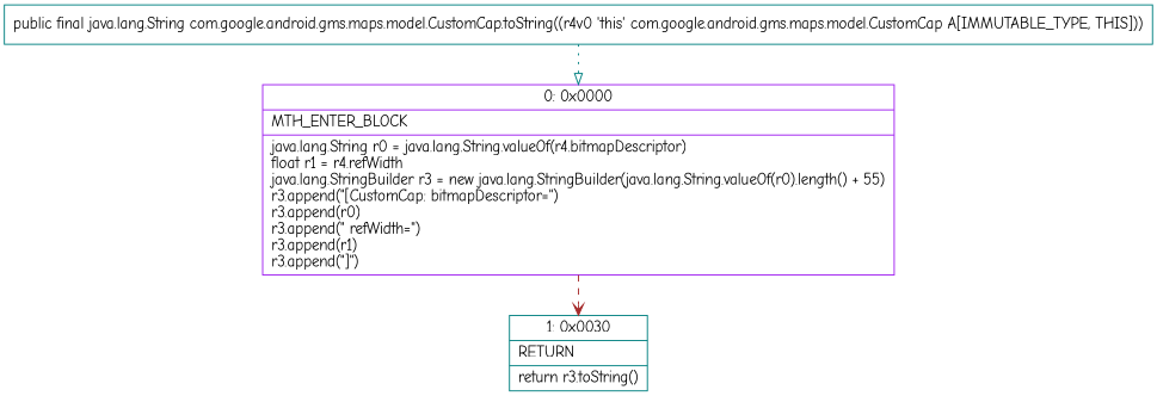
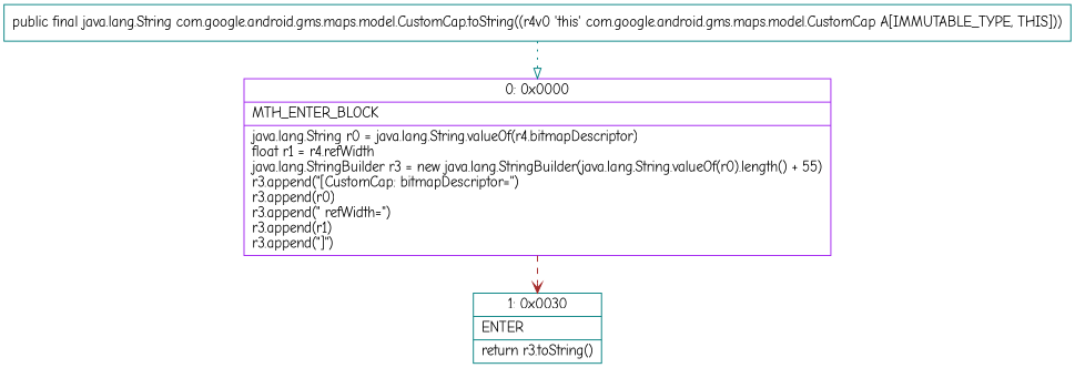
  digraph {
    fontname="Comic Neue"
    node [shape=record color=teal fontname="Comic Neue"]
    edge [fontname="Comic Neue"]
    n1 [label="{0\:\ 0x0000|MTH_ENTER_BLOCK\l|java.lang.String r0 = java.lang.String.valueOf(r4.bitmapDescriptor)\lfloat r1 = r4.refWidth\ljava.lang.StringBuilder r3 = new java.lang.StringBuilder(java.lang.String.valueOf(r0).length() + 55)\lr3.append(\"[CustomCap: bitmapDescriptor=\")\lr3.append(r0)\lr3.append(\" refWidth=\")\lr3.append(r1)\lr3.append(\"]\")\l}" color=purple]
-   n2 [label="{1\:\ 0x0030|RETURN\l|return r3.toString()\l}"]
+   n2 [label="{1\:\ 0x0030|ENTER\l|return r3.toString()\l}"]
    n3 [label="{public final java.lang.String com.google.android.gms.maps.model.CustomCap.toString((r4v0 'this' com.google.android.gms.maps.model.CustomCap A[IMMUTABLE_TYPE, THIS])) }"]
    n1 -> n2 [color=brown style=dashed arrowhead=vee]
    n3 -> n1 [color=teal style=dotted arrowhead=onormal]
  }
